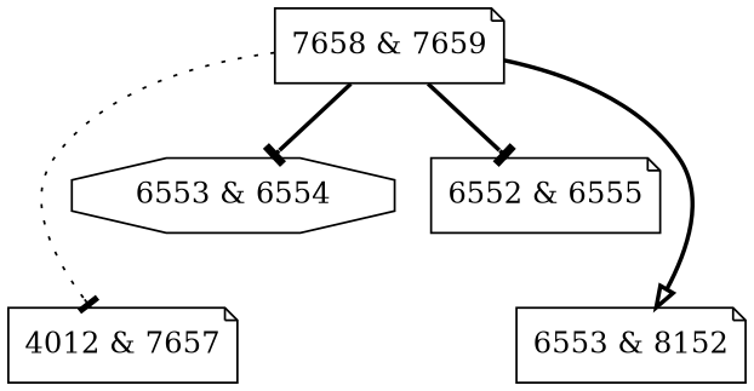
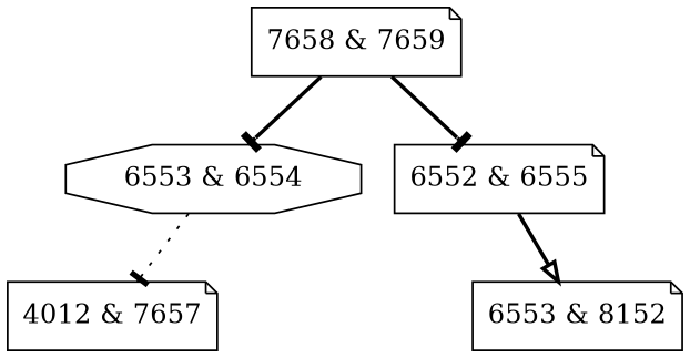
  digraph {
    node [shape=note]
    edge [arrowhead=tee style=bold]
    n1 [label="4012 & 7657"]
    n2 [label="6552 & 6555"]
    n3 [label="6553 & 6554" shape=octagon]
    n4 [label="6553 & 8152"]
    n5 [label="7658 & 7659"]
-   n5 -> n1 [style=dotted]
+   n3 -> n1 [style=dotted]
    n5 -> n2
    n5 -> n3
-   n5 -> n4 [arrowhead=onormal]
+   n2 -> n4 [arrowhead=onormal]
  }
